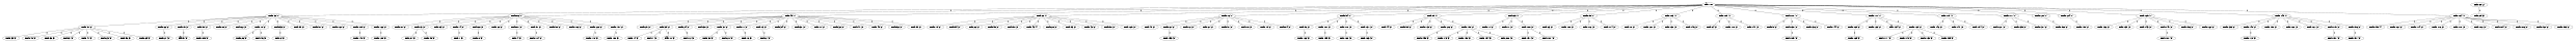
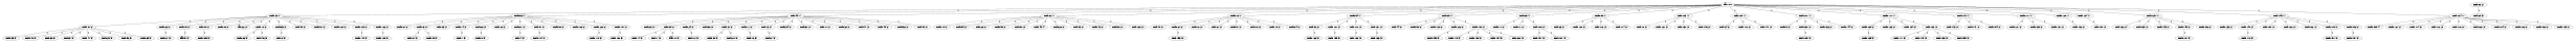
  graph {
    n1 [label="Raiz 100"]
    n2 [label="Nodo 92 (1)"]
    n3 [label="Nodo 86 (1)"]
    n4 [label="Nodo 45 (1)"]
    n5 [label="Nodo 60 (1)"]
    n6 [label="Nodo 76 (1)"]
    n7 [label="Nodo 94 (1)"]
    n8 [label="Nodo 89 (1)"]
    n9 [label="Nodo 69 (1)"]
    n10 [label="Nodo 85 (1)"]
    n11 [label="Nodo 103 (1)"]
    n12 [label="Nodo 105 (1)"]
    n13 [label="Nodo 107 (1)"]
    n14 [label="Nodo 111 (1)"]
    n15 [label="Nodo 115 (1)"]
    n16 [label="Nodo 117 (1)"]
    n17 [label="Nodo 120 (1)"]
    n18 [label="Nodo 124 (1)"]
    n19 [label="Nodo 125 (1)"]
    n20 [label="Nodo 145 (1)"]
    n21 [label="Nodo 164 (1)"]
    n22 [label="Nodo 51 (2)"]
    n23 [label="Nodo 66 (2)"]
    n24 [label="Nodo 75 (2)"]
    n25 [label="Nodo 90 (2)"]
    n26 [label="Nodo 88 (2)"]
-   n27 [label="Nodo 62 (2)"]
+   n27 [label="Raiz 62 (2)"]
    n28 [label="Nodo 70 (2)"]
    n29 [label="Nodo 93 (2)"]
    n30 [label="Nodo 95 (2)"]
    n31 [label="Nodo 97 (2)"]
    n32 [label="Nodo 102 (2)"]
    n33 [label="Nodo 109 (2)"]
    n34 [label="Nodo 166 (2)"]
    n35 [label="Nodo 81 (2)"]
    n36 [label="Nodo 73 (2)"]
    n37 [label="Nodo 83 (2)"]
    n38 [label="Nodo 74 (2)"]
    n39 [label="Nodo 68 (2)"]
    n40 [label="Nodo 82 (2)"]
    n41 [label="Nodo 87 (2)"]
    n42 [label="Nodo 91 (2)"]
    n43 [label="Nodo 98 (2)"]
    n44 [label="Nodo 106 (2)"]
    n45 [label="Nodo 122 (2)"]
    n46 [label="Nodo 157 (2)"]
    n47 [label="Nodo 29 (2)"]
    n48 [label="Nodo 35 (2)"]
    n49 [label="Nodo 24 (2)"]
    n50 [label="Nodo 38 (2)"]
    n51 [label="Nodo 31 (2)"]
    n52 [label="Nodo 11 (2)"]
    n53 [label="Nodo 13 (2)"]
    n54 [label="Nodo 34 (2)"]
    n55 [label="Nodo 37 (2)"]
    n56 [label="Nodo 17 (2)"]
    n57 [label="Nodo 32 (2)"]
    n58 [label="Nodo 47 (2)"]
    n59 [label="Nodo 49 (2)"]
    n60 [label="Nodo 52 (2)"]
    n61 [label="Nodo 59 (2)"]
    n62 [label="Nodo 19 (2)"]
    n63 [label="Nodo 54 (2)"]
    n64 [label="Nodo 22 (2)"]
    n65 [label="Nodo 55 (2)"]
    n66 [label="Nodo 50 (2)"]
    n67 [label="Nodo 43 (4)"]
    n68 [label="Nodo 28 (2)"]
    n69 [label="Nodo 53 (2)"]
    n70 [label="Nodo 42 (2)"]
    n71 [label="Nodo 58 (2)"]
    n72 [label="Nodo 129 (2)"]
    n73 [label="Nodo 40 (2)"]
    n74 [label="Nodo 61 (2)"]
    n75 [label="Nodo 72 (2)"]
    n76 [label="Nodo 67 (2)"]
    n77 [label="Nodo 57 (2)"]
    n78 [label="Nodo 78 (2)"]
    n79 [label="Nodo 79 (2)"]
    n80 [label="Nodo 84 (2)"]
    n81 [label="Nodo 96 (2)"]
    n82 [label="Nodo 101 (2)"]
    n83 [label="Nodo 118 (2)"]
    n84 [label="Nodo 131 (2)"]
    n85 [label="Nodo 44 (2)"]
    n86 [label="Nodo 99 (2)"]
    n87 [label="Nodo 113 (2)"]
    n88 [label="Nodo 126 (2)"]
    n89 [label="Nodo 198 (2)"]
    n90 [label="Nodo 71 (2)"]
    n91 [label="Nodo 77 (2)"]
    n92 [label="Nodo 188 (2)"]
    n93 [label="Nodo 63 (2)"]
    n94 [label="Nodo 108 (2)"]
    n95 [label="Nodo 112 (2)"]
    n96 [label="Nodo 114 (2)"]
    n97 [label="Nodo 18 (2)"]
    n98 [label="Nodo 121 (2)"]
    n99 [label="Nodo 138 (2)"]
    n100 [label="Nodo 146 (2)"]
    n101 [label="Nodo 64 (2)"]
    n102 [label="Nodo 110 (2)"]
    n103 [label="Nodo 141 (2)"]
    n104 [label="Nodo 9 (2)"]
    n105 [label="Nodo 130 (2)"]
    n106 [label="Nodo 136 (2)"]
    n107 [label="Nodo 144 (2)"]
    n108 [label="Nodo 169 (2)"]
    n109 [label="Nodo 123 (2)"]
-   n110 [label="Raiz 134 (2)"]
+   n110 [label="Nodo 134 (2)"]
    n111 [label="Nodo 165 (2)"]
    n112 [label="Nodo 142 (2)"]
    n113 [label="Nodo 147 (2)"]
    n114 [label="Nodo 154 (2)"]
    n115 [label="Nodo 127 (2)"]
    n116 [label="Nodo 135 (2)"]
    n117 [label="Nodo 137 (2)"]
    n118 [label="Nodo 152 (2)"]
    n119 [label="Nodo 150 (2)"]
    n120 [label="Nodo 132 (2)"]
    n121 [label="Nodo 139 (2)"]
    n122 [label="Nodo 143 (2)"]
    n123 [label="Nodo 149 (2)"]
    n124 [label="Nodo 156 (2)"]
-   n125 [label="Nodo 162 (2)"]
    n126 [label="Nodo 133 (2)"]
    n127 [label="Nodo 148 (2)"]
    n128 [label="Nodo 158 (2)"]
    n129 [label="Nodo 160 (2)"]
    n130 [label="Nodo 161 (2)"]
    n131 [label="Nodo 175 (2)"]
    n132 [label="Nodo 196 (2)"]
    n133 [label="Nodo 159 (4)"]
    n134 [label="Nodo 167 (2)"]
    n135 [label="Nodo 174 (2)"]
    n136 [label="Nodo 176 (2)"]
    n137 [label="Nodo 178 (2)"]
    n138 [label="Nodo 182 (2)"]
    n139 [label="Nodo 184 (2)"]
    n140 [label="Nodo 186 (2)"]
    n141 [label="Nodo 192 (2)"]
    n142 [label="Nodo 193 (2)"]
    n143 [label="Nodo 33 (3)"]
    n144 [label="Nodo 48 (3)"]
    n145 [label="Nodo 36 (3)"]
    n146 [label="Nodo 3 (3)"]
    n147 [label="Nodo 41 (3)"]
    n148 [label="Nodo 23 (3)"]
    n149 [label="Nodo 56 (3)"]
    n150 [label="Nodo 65 (3)"]
    n151 [label="Nodo 27 (3)"]
    n152 [label="Raiz 5 (3)"]
    n153 [label="Nodo 185 (3)"]
    n154 [label="Nodo 26 (3)"]
    n155 [label="Nodo 46 (3)"]
    n156 [label="Nodo 6 (3)"]
    n157 [label="Nodo 140 (3)"]
    n158 [label="Nodo 128 (3)"]
    n159 [label="Nodo 21 (3)"]
    n160 [label="Nodo 15 (3)"]
    n161 [label="Nodo 1 (3)"]
    n162 [label="Nodo 8 (3)"]
    n163 [label="Nodo 80 (2)"]
    n164 [label="Nodo 25 (3)"]
    n165 [label="Nodo 4 (3)"]
    n166 [label="Nodo 104 (2)"]
    n167 [label="Nodo 170 (3)"]
    n168 [label="Nodo 180 (3)"]
    n169 [label="Nodo 14 (3)"]
    n170 [label="Nodo 7 (3)"]
    n171 [label="Raiz 10 (3)"]
    n172 [label="Nodo 12 (3)"]
    n173 [label="Nodo 30 (3)"]
    n174 [label="Nodo 20 (3)"]
    n175 [label="Nodo 16 (3)"]
    n176 [label="Nodo 2 (3)"]
    n177 [label="Nodo 153 (3)"]
    n178 [label="Nodo 166 (3)"]
    n179 [label="Nodo 199 (3)"]
    n180 [label="Nodo 168 (3)"]
    n181 [label="Nodo 163 (3)"]
    n182 [label="Nodo 155 (3)"]
    n183 [label="Nodo 173 (3)"]
    n184 [label="Nodo 190 (3)"]
    n185 [label="Nodo 194 (3)"]
    n186 [label="Nodo 200 (3)"]
    n187 [label="Nodo 151 (3)"]
    n188 [label="Nodo 187 (3)"]
    n189 [label="Nodo 189 (3)"]
    n190 [label="Nodo 169 (3)"]
    n191 [label="Nodo 177 (3)"]
    n192 [label="Nodo 179 (3)"]
    n193 [label="Nodo 183 (3)"]
    n194 [label="Nodo 195 (3)"]
    n195 [label="Nodo 181 (3)"]
    n196 [label="Nodo 172 (3)"]
    n197 [label="Nodo 191 (3)"]
    n198 [label="Nodo 197 (3)"]
    n1 -- n2 [label=1]
    n1 -- n3 [label=1]
    n1 -- n4 [label=1]
    n1 -- n5 [label=1]
    n1 -- n6 [label=1]
    n1 -- n7 [label=1]
    n1 -- n8 [label=1]
    n1 -- n9 [label=1]
    n1 -- n10 [label=1]
    n1 -- n11 [label=1]
    n1 -- n12 [label=1]
    n1 -- n13 [label=1]
    n1 -- n14 [label=1]
    n1 -- n15 [label=1]
    n1 -- n16 [label=1]
    n1 -- n17 [label=1]
    n1 -- n18 [label=1]
    n1 -- n19 [label=1]
    n1 -- n20 [label=1]
    n1 -- n21 [label=1]
    n2 -- n22 [label=1]
    n2 -- n23 [label=1]
    n2 -- n24 [label=1]
    n2 -- n25 [label=1]
    n2 -- n26 [label=1]
    n2 -- n27 [label=1]
    n2 -- n28 [label=1]
    n2 -- n29 [label=1]
    n2 -- n30 [label=1]
    n2 -- n31 [label=1]
    n2 -- n32 [label=1]
    n2 -- n33 [label=1]
    n2 -- n34 [label=1]
    n3 -- n35 [label=1]
    n3 -- n36 [label=1]
    n3 -- n37 [label=1]
    n3 -- n38 [label=1]
    n3 -- n39 [label=1]
    n3 -- n40 [label=1]
    n3 -- n41 [label=1]
    n3 -- n42 [label=1]
    n3 -- n43 [label=1]
    n3 -- n44 [label=1]
    n3 -- n45 [label=1]
    n3 -- n46 [label=1]
    n4 -- n47 [label=1]
    n4 -- n48 [label=1]
    n4 -- n49 [label=1]
    n4 -- n50 [label=1]
    n4 -- n51 [label=1]
    n4 -- n52 [label=1]
    n4 -- n53 [label=1]
    n4 -- n54 [label=1]
    n4 -- n55 [label=1]
    n4 -- n56 [label=1]
    n4 -- n57 [label=1]
    n4 -- n58 [label=1]
    n4 -- n59 [label=1]
    n4 -- n60 [label=1]
    n4 -- n61 [label=1]
    n5 -- n62 [label=1]
    n5 -- n63 [label=1]
    n5 -- n64 [label=1]
    n5 -- n65 [label=1]
    n5 -- n66 [label=1]
    n5 -- n67 [label=1]
    n5 -- n68 [label=1]
    n5 -- n69 [label=1]
    n5 -- n70 [label=1]
    n5 -- n71 [label=1]
    n5 -- n72 [label=1]
    n6 -- n73 [label=1]
    n6 -- n74 [label=1]
    n6 -- n75 [label=1]
    n6 -- n76 [label=1]
    n6 -- n77 [label=1]
    n6 -- n78 [label=1]
    n6 -- n79 [label=1]
    n6 -- n80 [label=1]
    n7 -- n81 [label=1]
    n7 -- n82 [label=1]
    n7 -- n83 [label=1]
    n7 -- n84 [label=1]
    n8 -- n85 [label=1]
    n8 -- n86 [label=1]
    n8 -- n87 [label=1]
    n8 -- n88 [label=1]
    n8 -- n89 [label=1]
    n9 -- n90 [label=1]
    n9 -- n91 [label=1]
    n9 -- n92 [label=1]
    n10 -- n93 [label=1]
    n10 -- n94 [label=1]
    n10 -- n95 [label=1]
    n10 -- n96 [label=1]
    n11 -- n97 [label=1]
    n11 -- n98 [label=1]
    n11 -- n99 [label=1]
    n11 -- n100 [label=1]
    n12 -- n101 [label=1]
    n12 -- n102 [label=1]
    n12 -- n103 [label=1]
    n13 -- n104 [label=1]
    n13 -- n105 [label=1]
    n13 -- n106 [label=1]
    n13 -- n107 [label=1]
    n14 -- n108 [label=1]
    n14 -- n109 [label=1]
    n14 -- n110 [label=1]
    n14 -- n111 [label=1]
    n15 -- n112 [label=1]
    n15 -- n113 [label=1]
    n15 -- n114 [label=1]
    n16 -- n115 [label=1]
    n16 -- n116 [label=1]
    n16 -- n117 [label=1]
    n17 -- n118 [label=1]
    n18 -- n119 [label=1]
    n19 -- n120 [label=1]
    n19 -- n121 [label=1]
    n19 -- n122 [label=1]
    n19 -- n123 [label=1]
    n19 -- n124 [label=1]
-   n19 -- n125 [label=1]
    n20 -- n126 [label=1]
    n20 -- n127 [label=1]
    n20 -- n128 [label=1]
    n20 -- n129 [label=1]
    n20 -- n130 [label=1]
    n20 -- n131 [label=1]
    n20 -- n132 [label=1]
    n21 -- n133 [label=1]
    n21 -- n134 [label=1]
    n21 -- n135 [label=1]
    n21 -- n136 [label=1]
    n21 -- n137 [label=1]
    n21 -- n138 [label=1]
    n21 -- n139 [label=1]
    n21 -- n140 [label=1]
    n21 -- n141 [label=1]
    n21 -- n142 [label=1]
    n22 -- n143 [label=1]
    n22 -- n144 [label=1]
    n22 -- n145 [label=1]
    n22 -- n146 [label=1]
    n22 -- n147 [label=1]
    n22 -- n148 [label=1]
    n22 -- n149 [label=1]
    n22 -- n150 [label=1]
    n23 -- n151 [label=1]
    n24 -- n152 [label=1]
    n25 -- n153 [label=1]
    n28 -- n154 [label=1]
    n28 -- n155 [label=1]
    n29 -- n156 [label=1]
    n33 -- n157 [label=1]
    n34 -- n158 [label=1]
    n36 -- n159 [label=1]
    n36 -- n160 [label=1]
    n38 -- n161 [label=1]
    n39 -- n162 [label=1]
    n41 -- n165 [label=1]
    n42 -- n166 [label=1]
    n45 -- n167 [label=1]
    n46 -- n168 [label=1]
    n48 -- n169 [label=1]
    n48 -- n170 [label=1]
    n48 -- n171 [label=1]
    n49 -- n172 [label=1]
    n51 -- n173 [label=1]
    n51 -- n174 [label=1]
    n52 -- n175 [label=1]
    n53 -- n176 [label=1]
    n74 -- n177 [label=1]
    n81 -- n178 [label=1]
    n82 -- n179 [label=1]
    n83 -- n180 [label=1]
    n84 -- n181 [label=1]
    n88 -- n182 [label=1]
    n89 -- n183 [label=1]
    n89 -- n184 [label=1]
    n89 -- n185 [label=1]
    n89 -- n186 [label=1]
    n92 -- n187 [label=1]
    n92 -- n188 [label=1]
    n105 -- n189 [label=1]
    n108 -- n190 [label=1]
    n111 -- n191 [label=1]
    n111 -- n192 [label=1]
    n111 -- n193 [label=1]
    n111 -- n194 [label=1]
    n123 -- n195 [label=1]
    n127 -- n196 [label=1]
    n131 -- n197 [label=1]
    n132 -- n198 [label=1]
    n163 -- n164 [label=1]
  }
